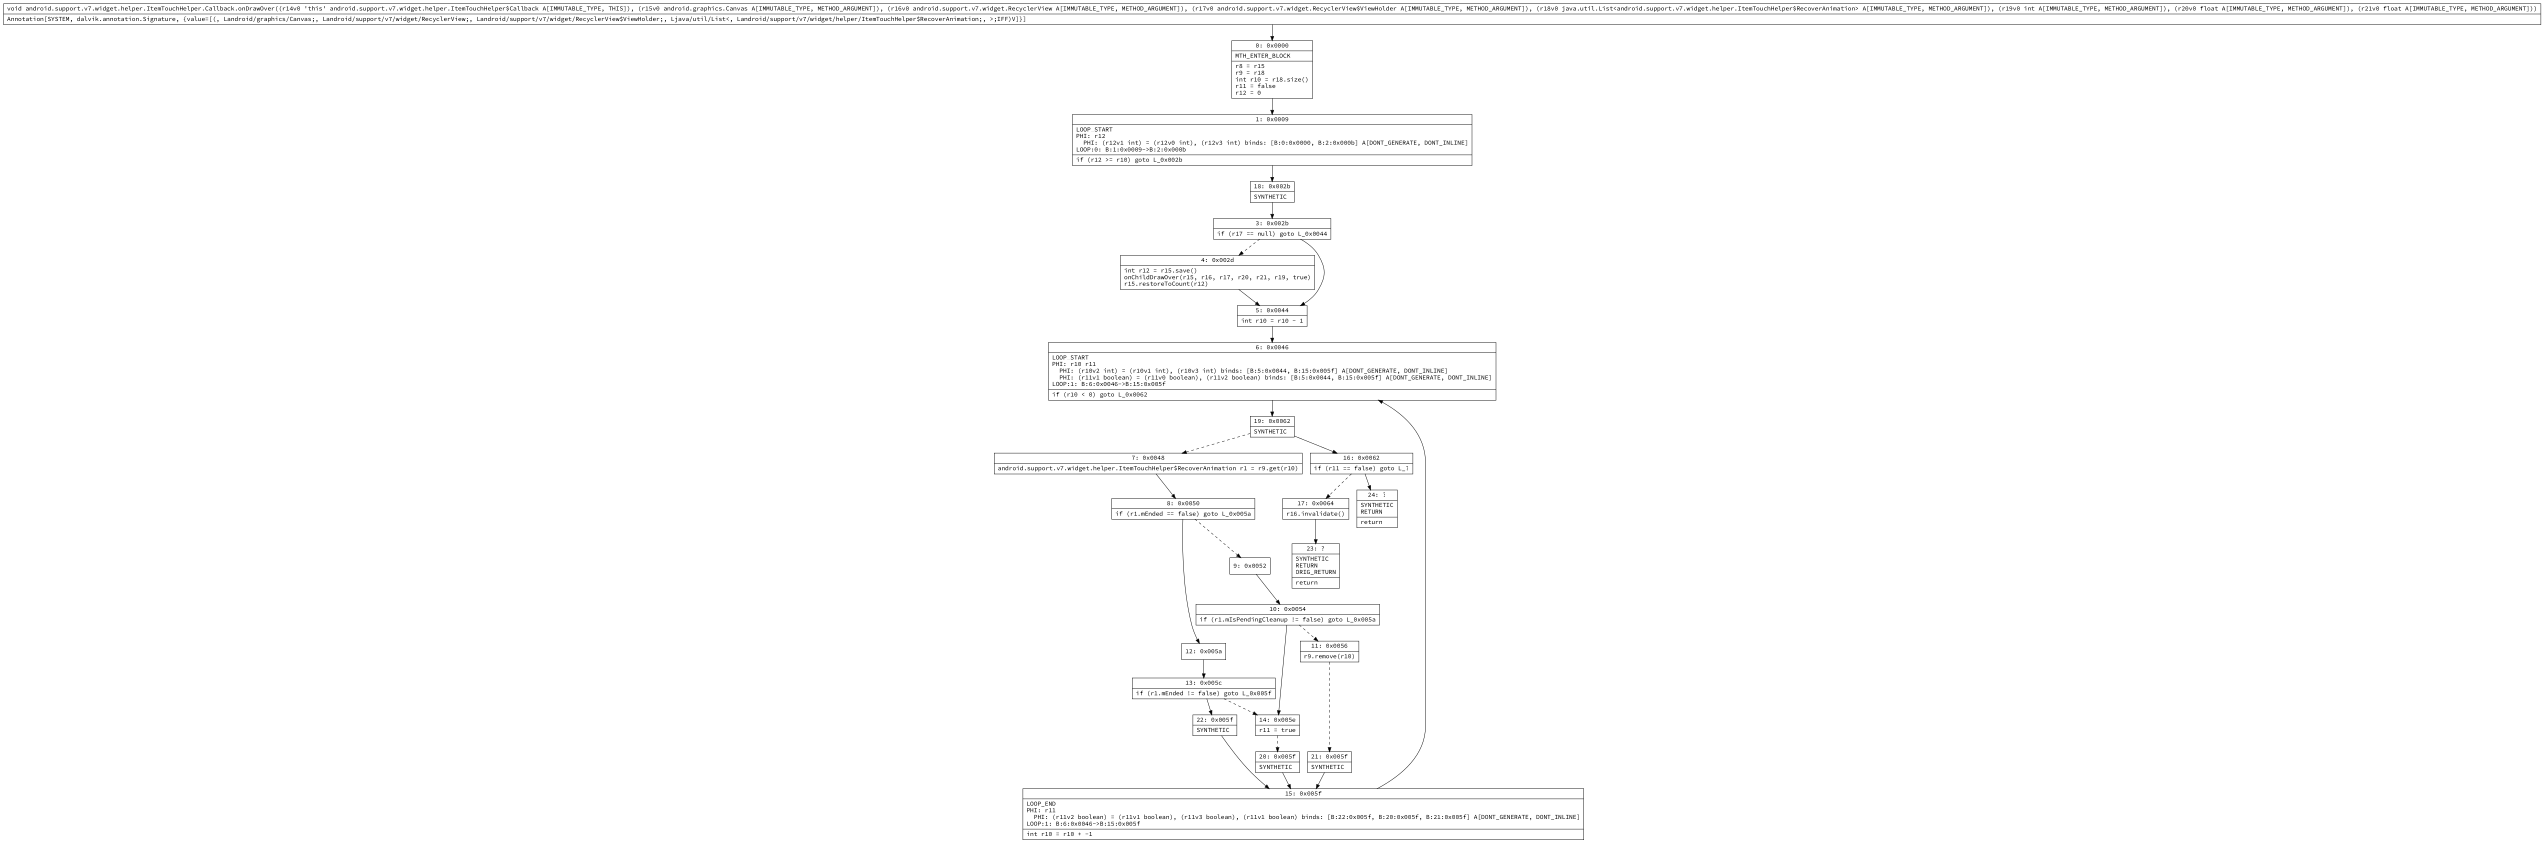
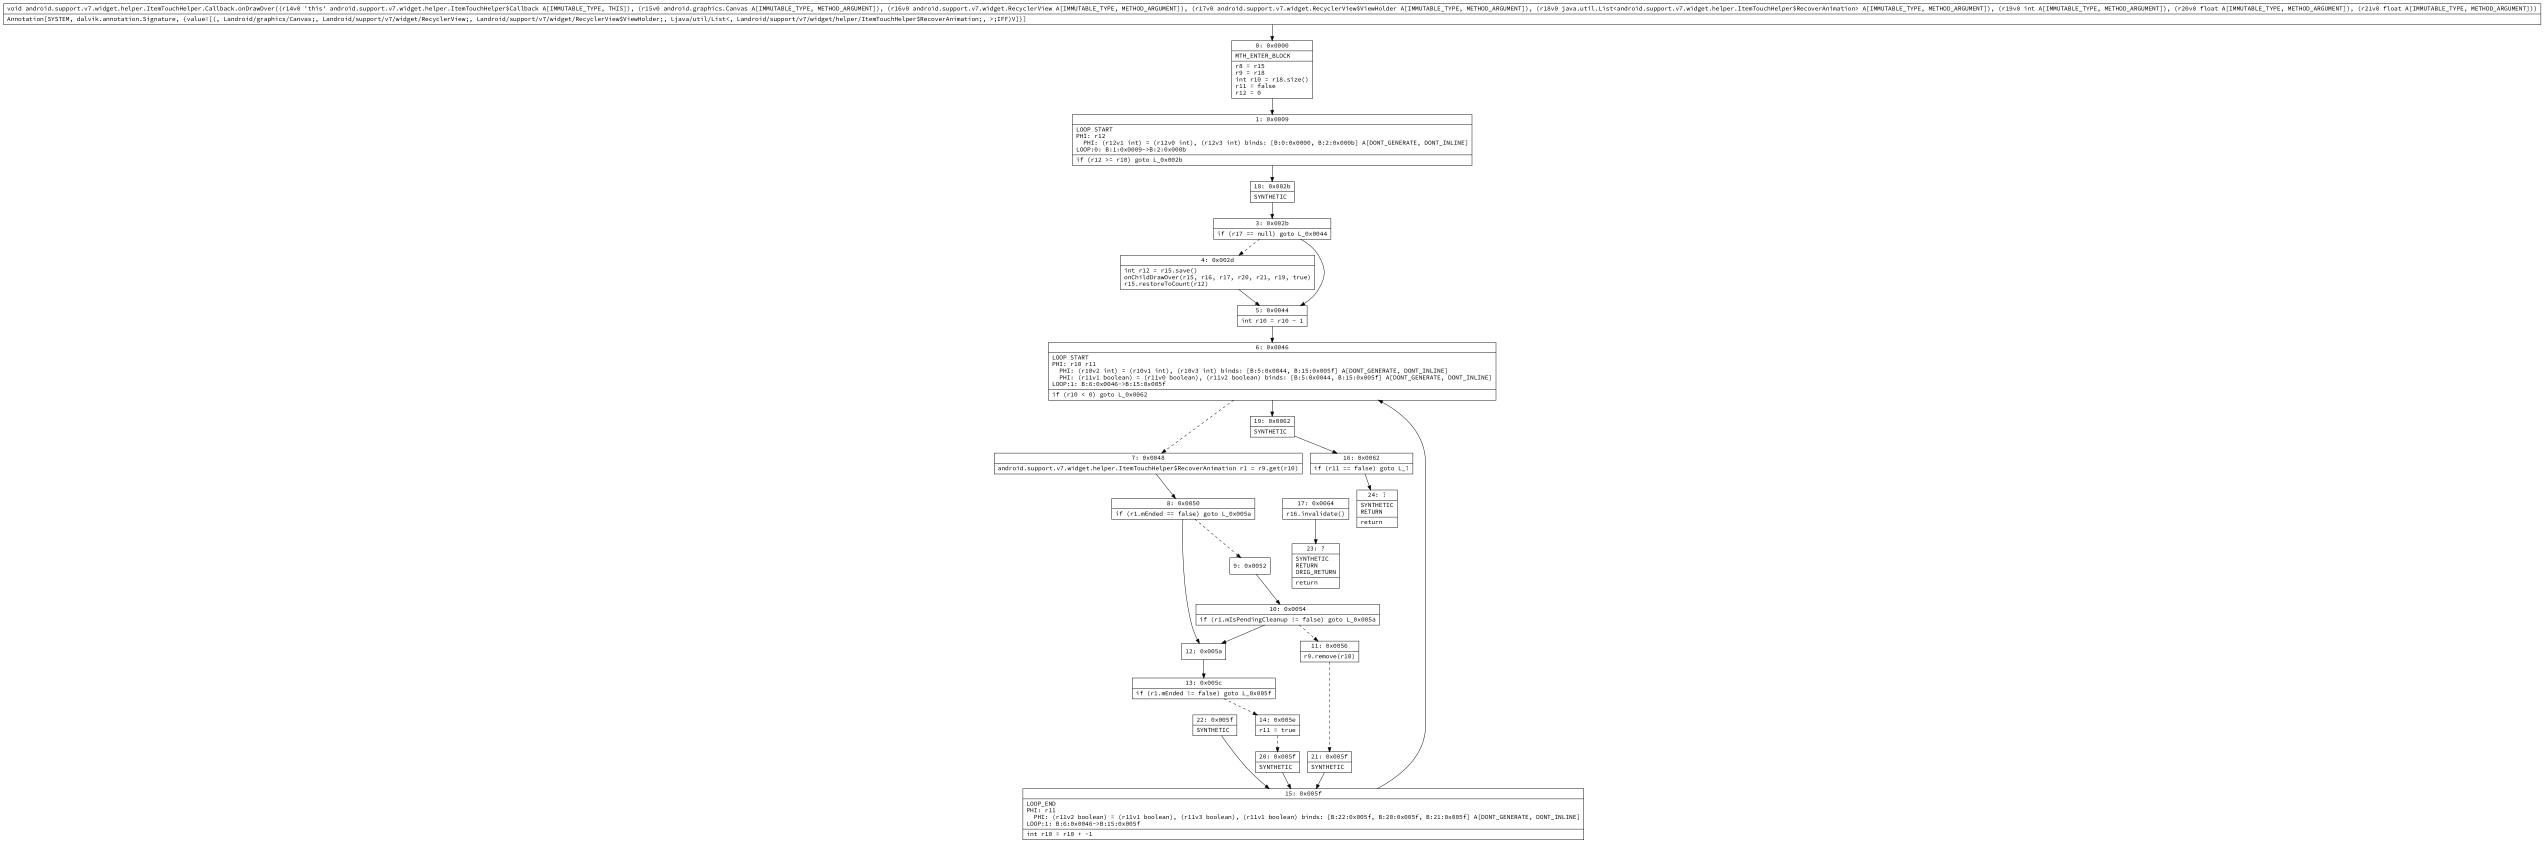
  digraph {
    fontname="Source Code Pro"
    node [fontname="Source Code Pro" shape=record]
    edge [fontname="Source Code Pro"]
    n1 [label="{0\:\ 0x0000|MTH_ENTER_BLOCK\l|r8 = r15\lr9 = r18\lint r10 = r18.size()\lr11 = false\lr12 = 0\l}"]
    n2 [label="{1\:\ 0x0009|LOOP_START\lPHI: r12 \l  PHI: (r12v1 int) = (r12v0 int), (r12v3 int) binds: [B:0:0x0000, B:2:0x000b] A[DONT_GENERATE, DONT_INLINE]\lLOOP:0: B:1:0x0009\-\>B:2:0x000b\l|if (r12 \>= r10) goto L_0x002b\l}"]
    n3 [label="{18\:\ 0x002b|SYNTHETIC\l}"]
    n4 [label="{3\:\ 0x002b|if (r17 == null) goto L_0x0044\l}"]
    n5 [label="{4\:\ 0x002d|int r12 = r15.save()\lonChildDrawOver(r15, r16, r17, r20, r21, r19, true)\lr15.restoreToCount(r12)\l}"]
    n6 [label="{5\:\ 0x0044|int r10 = r10 \- 1\l}"]
    n7 [label="{6\:\ 0x0046|LOOP_START\lPHI: r10 r11 \l  PHI: (r10v2 int) = (r10v1 int), (r10v3 int) binds: [B:5:0x0044, B:15:0x005f] A[DONT_GENERATE, DONT_INLINE]\l  PHI: (r11v1 boolean) = (r11v0 boolean), (r11v2 boolean) binds: [B:5:0x0044, B:15:0x005f] A[DONT_GENERATE, DONT_INLINE]\lLOOP:1: B:6:0x0046\-\>B:15:0x005f\l|if (r10 \< 0) goto L_0x0062\l}"]
    n8 [label="{7\:\ 0x0048|android.support.v7.widget.helper.ItemTouchHelper$RecoverAnimation r1 = r9.get(r10)\l}"]
    n9 [label="{19\:\ 0x0062|SYNTHETIC\l}"]
    n10 [label="{8\:\ 0x0050|if (r1.mEnded == false) goto L_0x005a\l}"]
    n11 [label="{16\:\ 0x0062|if (r11 == false) goto L_?\l}"]
    n12 [label="{9\:\ 0x0052}"]
    n13 [label="{12\:\ 0x005a}"]
    n14 [label="{10\:\ 0x0054|if (r1.mIsPendingCleanup != false) goto L_0x005a\l}"]
    n15 [label="{13\:\ 0x005c|if (r1.mEnded != false) goto L_0x005f\l}"]
    n16 [label="{11\:\ 0x0056|r9.remove(r10)\l}"]
    n17 [label="{21\:\ 0x005f|SYNTHETIC\l}"]
    n18 [label="{15\:\ 0x005f|LOOP_END\lPHI: r11 \l  PHI: (r11v2 boolean) = (r11v1 boolean), (r11v3 boolean), (r11v1 boolean) binds: [B:22:0x005f, B:20:0x005f, B:21:0x005f] A[DONT_GENERATE, DONT_INLINE]\lLOOP:1: B:6:0x0046\-\>B:15:0x005f\l|int r10 = r10 + \-1\l}"]
    n19 [label="{14\:\ 0x005e|r11 = true\l}"]
    n20 [label="{22\:\ 0x005f|SYNTHETIC\l}"]
    n21 [label="{20\:\ 0x005f|SYNTHETIC\l}"]
    n22 [label="{17\:\ 0x0064|r16.invalidate()\l}"]
    n23 [label="{24\:\ ?|SYNTHETIC\lRETURN\l|return\l}"]
    n24 [label="{23\:\ ?|SYNTHETIC\lRETURN\lORIG_RETURN\l|return\l}"]
    n25 [label="{void android.support.v7.widget.helper.ItemTouchHelper.Callback.onDrawOver((r14v0 'this' android.support.v7.widget.helper.ItemTouchHelper$Callback A[IMMUTABLE_TYPE, THIS]), (r15v0 android.graphics.Canvas A[IMMUTABLE_TYPE, METHOD_ARGUMENT]), (r16v0 android.support.v7.widget.RecyclerView A[IMMUTABLE_TYPE, METHOD_ARGUMENT]), (r17v0 android.support.v7.widget.RecyclerView$ViewHolder A[IMMUTABLE_TYPE, METHOD_ARGUMENT]), (r18v0 java.util.List\<android.support.v7.widget.helper.ItemTouchHelper$RecoverAnimation\> A[IMMUTABLE_TYPE, METHOD_ARGUMENT]), (r19v0 int A[IMMUTABLE_TYPE, METHOD_ARGUMENT]), (r20v0 float A[IMMUTABLE_TYPE, METHOD_ARGUMENT]), (r21v0 float A[IMMUTABLE_TYPE, METHOD_ARGUMENT]))  | Annotation[SYSTEM, dalvik.annotation.Signature, \{value=[(, Landroid\/graphics\/Canvas;, Landroid\/support\/v7\/widget\/RecyclerView;, Landroid\/support\/v7\/widget\/RecyclerView$ViewHolder;, Ljava\/util\/List\<, Landroid\/support\/v7\/widget\/helper\/ItemTouchHelper$RecoverAnimation;, \>;IFF)V]\}]\l}"]
    n1 -> n2
    n2 -> n3
    n3 -> n4
    n4 -> n5 [style=dashed]
    n4 -> n6
    n5 -> n6
    n6 -> n7
-   n9 -> n8 [style=dashed]
+   n7 -> n8 [style=dashed]
    n7 -> n9
    n8 -> n10
    n9 -> n11
    n10 -> n12 [style=dashed]
    n10 -> n13
-   n11 -> n22 [style=dashed]
    n11 -> n23
    n12 -> n14
    n13 -> n15
-   n14 -> n19
+   n14 -> n13
    n14 -> n16 [style=dashed]
    n15 -> n19 [style=dashed]
-   n15 -> n20
    n16 -> n17 [style=dashed]
    n17 -> n18
    n18 -> n7
    n19 -> n21 [style=dashed]
    n20 -> n18
    n21 -> n18
    n22 -> n24
    n25 -> n1
  }
